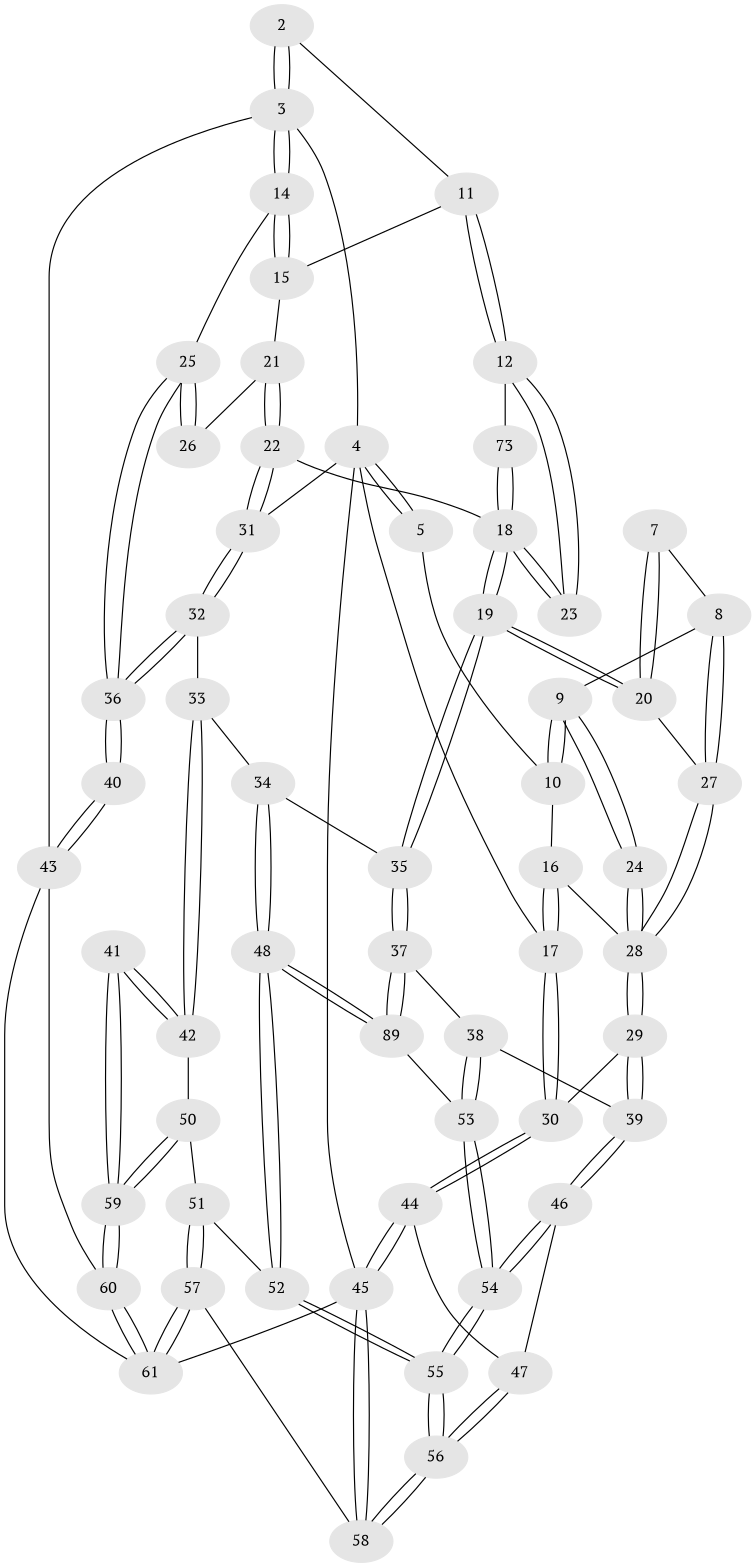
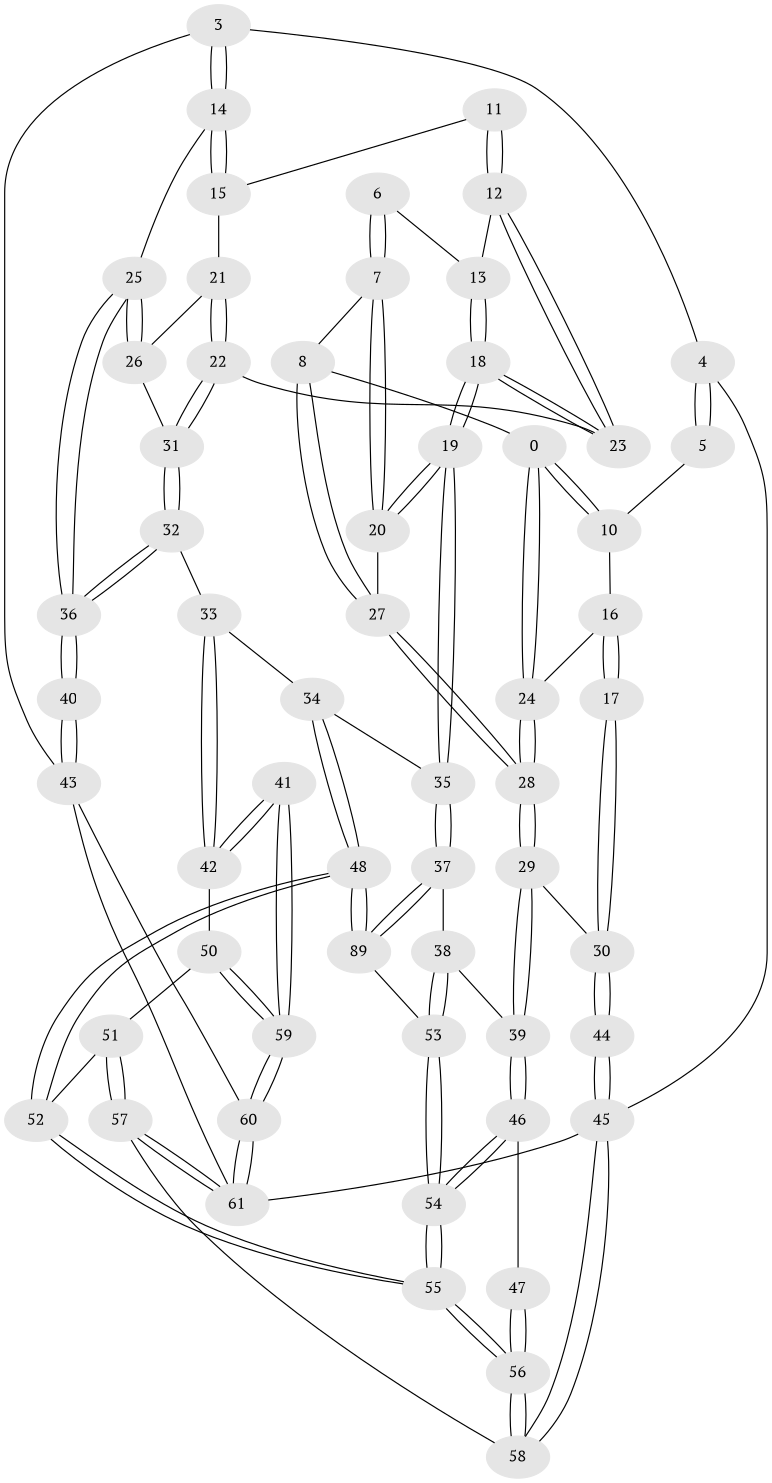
  graph {
    fontname="PT Serif"
    node [color=gray90 fontname="PT Serif" style=filled]
    edge [fontname="PT Serif"]
-   2
    3
    11
+   6
    7
-   13 [label=73]
+   13
    4
    14
    43
    12
    15
    5
    17
    45
    25
    60
    61
    10
    30
    58
    16
    8
    20
    18
-   9
+   9 [label=0]
    27
    24
    28
    23
    21
    19
    26
    36
    22
    44
    35
    37
    31
    32
    29
    40
    39
    46
    47
    33
    34
    42
    48
    50
    n50 [label=89]
    52
    38
    53
    54
    41
    59
    51
    56
    55
    57
-   2 -- 3
-   2 -- 3
-   2 -- 11
    3 -- 4
    3 -- 14
    3 -- 14
    3 -- 43
    11 -- 12
    11 -- 12
    11 -- 15
+   6 -- 7
+   6 -- 7
+   6 -- 13
    7 -- 8
    7 -- 20
    7 -- 20
    13 -- 18
    13 -- 18
    4 -- 5
    4 -- 5
-   4 -- 17
    4 -- 45
    14 -- 15
    14 -- 15
    14 -- 25
    43 -- 60
    43 -- 61
    12 -- 13
    12 -- 23
    12 -- 23
    15 -- 21
    5 -- 10
    17 -- 30
    17 -- 30
    45 -- 61
    45 -- 58
    45 -- 58
    25 -- 26
    25 -- 26
    25 -- 36
    25 -- 36
    60 -- 61
    60 -- 61
    10 -- 16
    30 -- 44
    30 -- 44
    16 -- 17
    16 -- 17
-   16 -- 28
+   16 -- 24
    8 -- 9
    8 -- 27
    8 -- 27
    20 -- 27
    18 -- 23
    18 -- 23
    18 -- 19
    18 -- 19
    9 -- 10
    9 -- 10
    9 -- 24
    9 -- 24
    27 -- 28
    27 -- 28
    24 -- 28
    24 -- 28
    28 -- 29
    28 -- 29
    21 -- 26
    21 -- 22
    21 -- 22
    19 -- 20
    19 -- 20
    19 -- 35
    19 -- 35
-   4 -- 31
+   26 -- 31
    36 -- 40
    36 -- 40
-   22 -- 18
+   22 -- 23
    22 -- 31
    22 -- 31
    44 -- 45
    44 -- 45
-   44 -- 47
    35 -- 37
    35 -- 37
    37 -- n50
    37 -- n50
    37 -- 38
    31 -- 32
    31 -- 32
    32 -- 36
    32 -- 36
    32 -- 33
    29 -- 30
    29 -- 39
    29 -- 39
    40 -- 43
    40 -- 43
    39 -- 46
    39 -- 46
    46 -- 47
    46 -- 54
    46 -- 54
    47 -- 56
    47 -- 56
    33 -- 34
    33 -- 42
    33 -- 42
    34 -- 35
    34 -- 48
    34 -- 48
    42 -- 50
    48 -- n50
    48 -- n50
    48 -- 52
    48 -- 52
    50 -- 59
    50 -- 59
    50 -- 51
    n50 -- 53
    52 -- 55
    52 -- 55
    38 -- 39
    38 -- 53
    38 -- 53
    53 -- 54
    53 -- 54
    54 -- 55
    54 -- 55
    41 -- 42
    41 -- 42
    41 -- 59
    41 -- 59
    59 -- 60
    59 -- 60
    51 -- 52
    51 -- 57
    51 -- 57
    56 -- 58
    56 -- 58
    55 -- 56
    55 -- 56
    57 -- 61
    57 -- 61
    57 -- 58
  }
